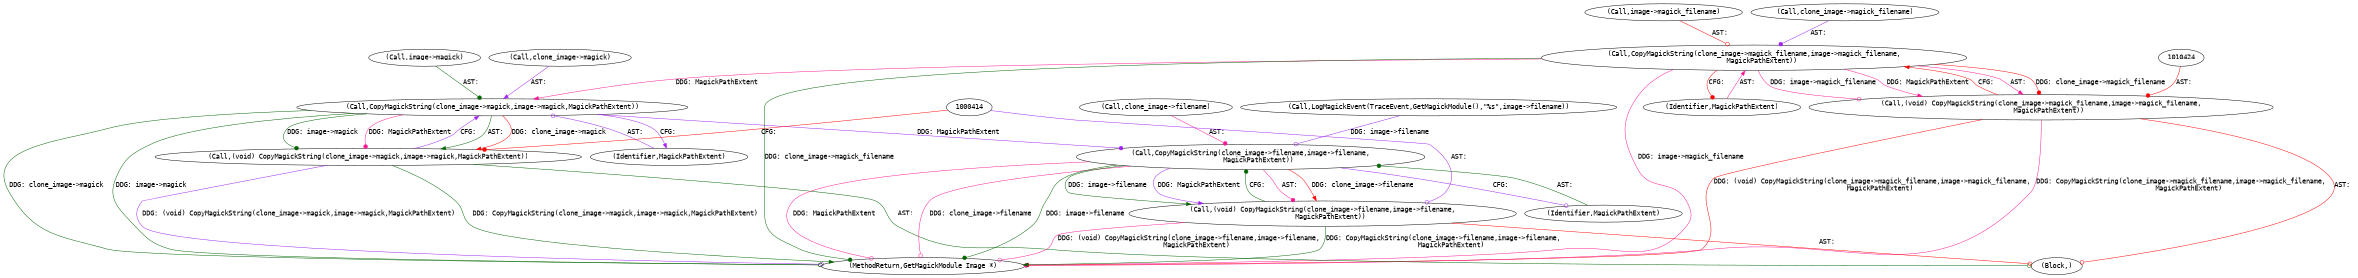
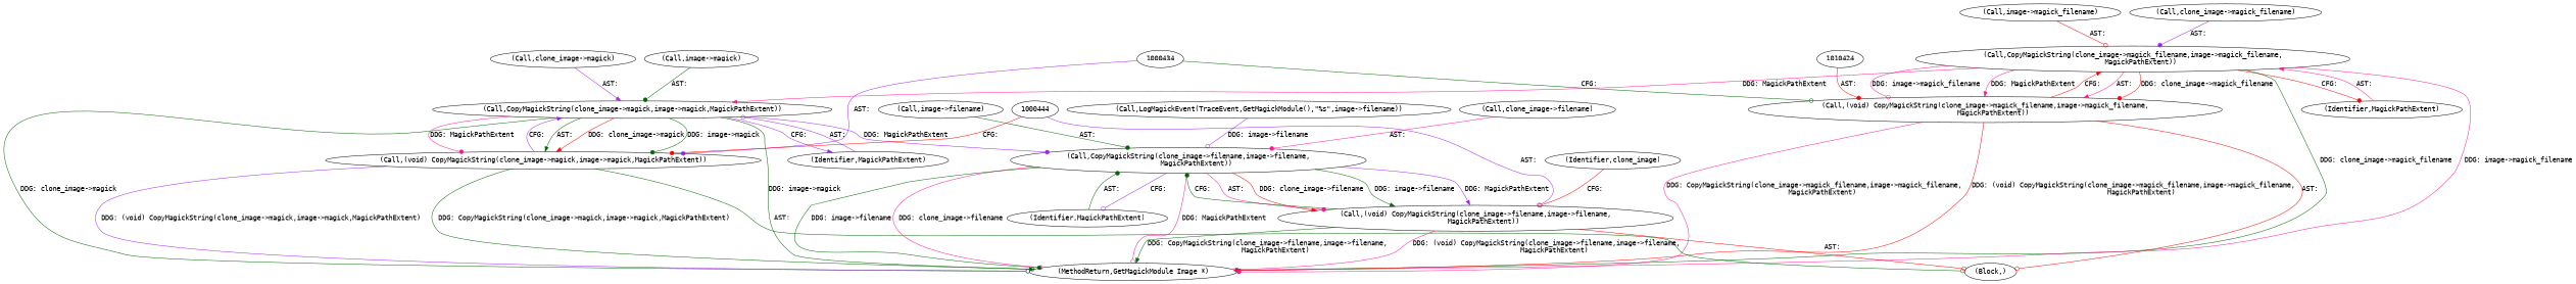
  digraph {
    fontname="DejaVu Sans Mono"
    node [fontname="DejaVu Sans Mono"]
    edge [arrowhead=dot color=darkgreen fontname="DejaVu Sans Mono"]
    n1 [label="(Call,CopyMagickString(clone_image->magick_filename,image->magick_filename,\n    MagickPathExtent))"]
    n2 [label="(Call,(void) CopyMagickString(clone_image->magick_filename,image->magick_filename,\n    MagickPathExtent))"]
    n3 [label="(Call,CopyMagickString(clone_image->magick,image->magick,MagickPathExtent))"]
    n4 [label="(Identifier,MagickPathExtent)"]
    n5 [label="(MethodReturn,GetMagickModule Image *)"]
    n6 [label="(Block,)"]
    n7 [label="(Call,(void) CopyMagickString(clone_image->magick,image->magick,MagickPathExtent))"]
    n8 [label="(Call,CopyMagickString(clone_image->filename,image->filename,\n    MagickPathExtent))"]
    n9 [label="(Identifier,MagickPathExtent)"]
    n10 [label="(Call,(void) CopyMagickString(clone_image->filename,image->filename,\n    MagickPathExtent))"]
    n11 [label="(Identifier,MagickPathExtent)"]
    n12 [label="(Call,image->magick_filename)"]
    n13 [label="(Call,clone_image->filename)"]
+   n14 [label="(Call,image->filename)"]
    n15 [label="(Call,image->magick)"]
    n16 [label="(Call,clone_image->magick)"]
+   n17 [label="(Identifier,clone_image)"]
    n18 [label="(Call,clone_image->magick_filename)"]
    n19 [label="(Call,LogMagickEvent(TraceEvent,GetMagickModule(),\"%s\",image->filename))"]
    n20 [label=1010424]
-   1000444 [label=1000414]
+   1000434
+   1000444
    n1 -> n2 [arrowhead=normal color=deeppink label="AST: "]
    n1 -> n2 [color=red label="DDG: clone_image->magick_filename"]
    n1 -> n2 [arrowhead=odot color=deeppink label="DDG: image->magick_filename"]
    n1 -> n2 [arrowhead=normal color=deeppink label="DDG: MagickPathExtent"]
    n1 -> n3 [arrowhead=normal color=deeppink label="DDG: MagickPathExtent"]
    n1 -> n4 [color=red label="CFG: "]
    n1 -> n5 [label="DDG: clone_image->magick_filename"]
    n1 -> n5 [arrowhead=normal color=deeppink label="DDG: image->magick_filename"]
    n2 -> n1 [arrowhead=normal color=red label="CFG: "]
    n2 -> n5 [arrowhead=normal color=red label="DDG: (void) CopyMagickString(clone_image->magick_filename,image->magick_filename,\n    MagickPathExtent)"]
    n2 -> n5 [color=deeppink label="DDG: CopyMagickString(clone_image->magick_filename,image->magick_filename,\n    MagickPathExtent)"]
    n2 -> n6 [arrowhead=odot color=red label="AST: "]
    n3 -> n5 [arrowhead=odot label="DDG: clone_image->magick"]
    n3 -> n5 [arrowhead=odot label="DDG: image->magick"]
    n3 -> n7 [arrowhead=normal label="AST: "]
    n3 -> n7 [arrowhead=normal color=red label="DDG: clone_image->magick"]
    n3 -> n7 [label="DDG: image->magick"]
    n3 -> n7 [color=deeppink label="DDG: MagickPathExtent"]
    n3 -> n8 [color=purple label="DDG: MagickPathExtent"]
    n3 -> n9 [arrowhead=normal color=purple label="CFG: "]
    n4 -> n1 [arrowhead=normal color=deeppink label="AST: "]
    n7 -> n3 [arrowhead=normal color=purple label="CFG: "]
    n7 -> n5 [arrowhead=odot color=purple label="DDG: (void) CopyMagickString(clone_image->magick,image->magick,MagickPathExtent)"]
    n7 -> n5 [arrowhead=normal label="DDG: CopyMagickString(clone_image->magick,image->magick,MagickPathExtent)"]
    n7 -> n6 [arrowhead=odot label="AST: "]
    n8 -> n5 [arrowhead=odot color=deeppink label="DDG: MagickPathExtent"]
    n8 -> n5 [arrowhead=odot color=deeppink label="DDG: clone_image->filename"]
    n8 -> n5 [label="DDG: image->filename"]
    n8 -> n10 [color=deeppink label="AST: "]
    n8 -> n10 [arrowhead=normal color=red label="DDG: clone_image->filename"]
    n8 -> n10 [arrowhead=normal label="DDG: image->filename"]
    n8 -> n10 [arrowhead=normal color=purple label="DDG: MagickPathExtent"]
    n8 -> n11 [arrowhead=odot color=purple label="CFG: "]
    n9 -> n3 [arrowhead=odot color=purple label="AST: "]
    n10 -> n5 [arrowhead=odot color=deeppink label="DDG: (void) CopyMagickString(clone_image->filename,image->filename,\n    MagickPathExtent)"]
    n10 -> n5 [arrowhead=normal label="DDG: CopyMagickString(clone_image->filename,image->filename,\n    MagickPathExtent)"]
    n10 -> n6 [arrowhead=odot color=red label="AST: "]
    n10 -> n8 [label="CFG: "]
    n11 -> n8 [label="AST: "]
    n12 -> n1 [arrowhead=odot color=red label="AST: "]
    n13 -> n8 [color=deeppink label="AST: "]
+   n14 -> n8 [label="AST: "]
    n15 -> n3 [label="AST: "]
    n16 -> n3 [arrowhead=normal color=purple label="AST: "]
+   n17 -> n10 [arrowhead=odot color=red label="CFG: "]
    n18 -> n1 [color=purple label="AST: "]
    n19 -> n8 [arrowhead=odot color=purple label="DDG: image->filename"]
    n20 -> n2 [color=red label="AST: "]
+   1000434 -> n2 [arrowhead=odot label="CFG: "]
+   1000434 -> n7 [color=purple label="AST: "]
    1000444 -> n7 [color=red label="CFG: "]
    1000444 -> n10 [arrowhead=odot color=purple label="AST: "]
  }
